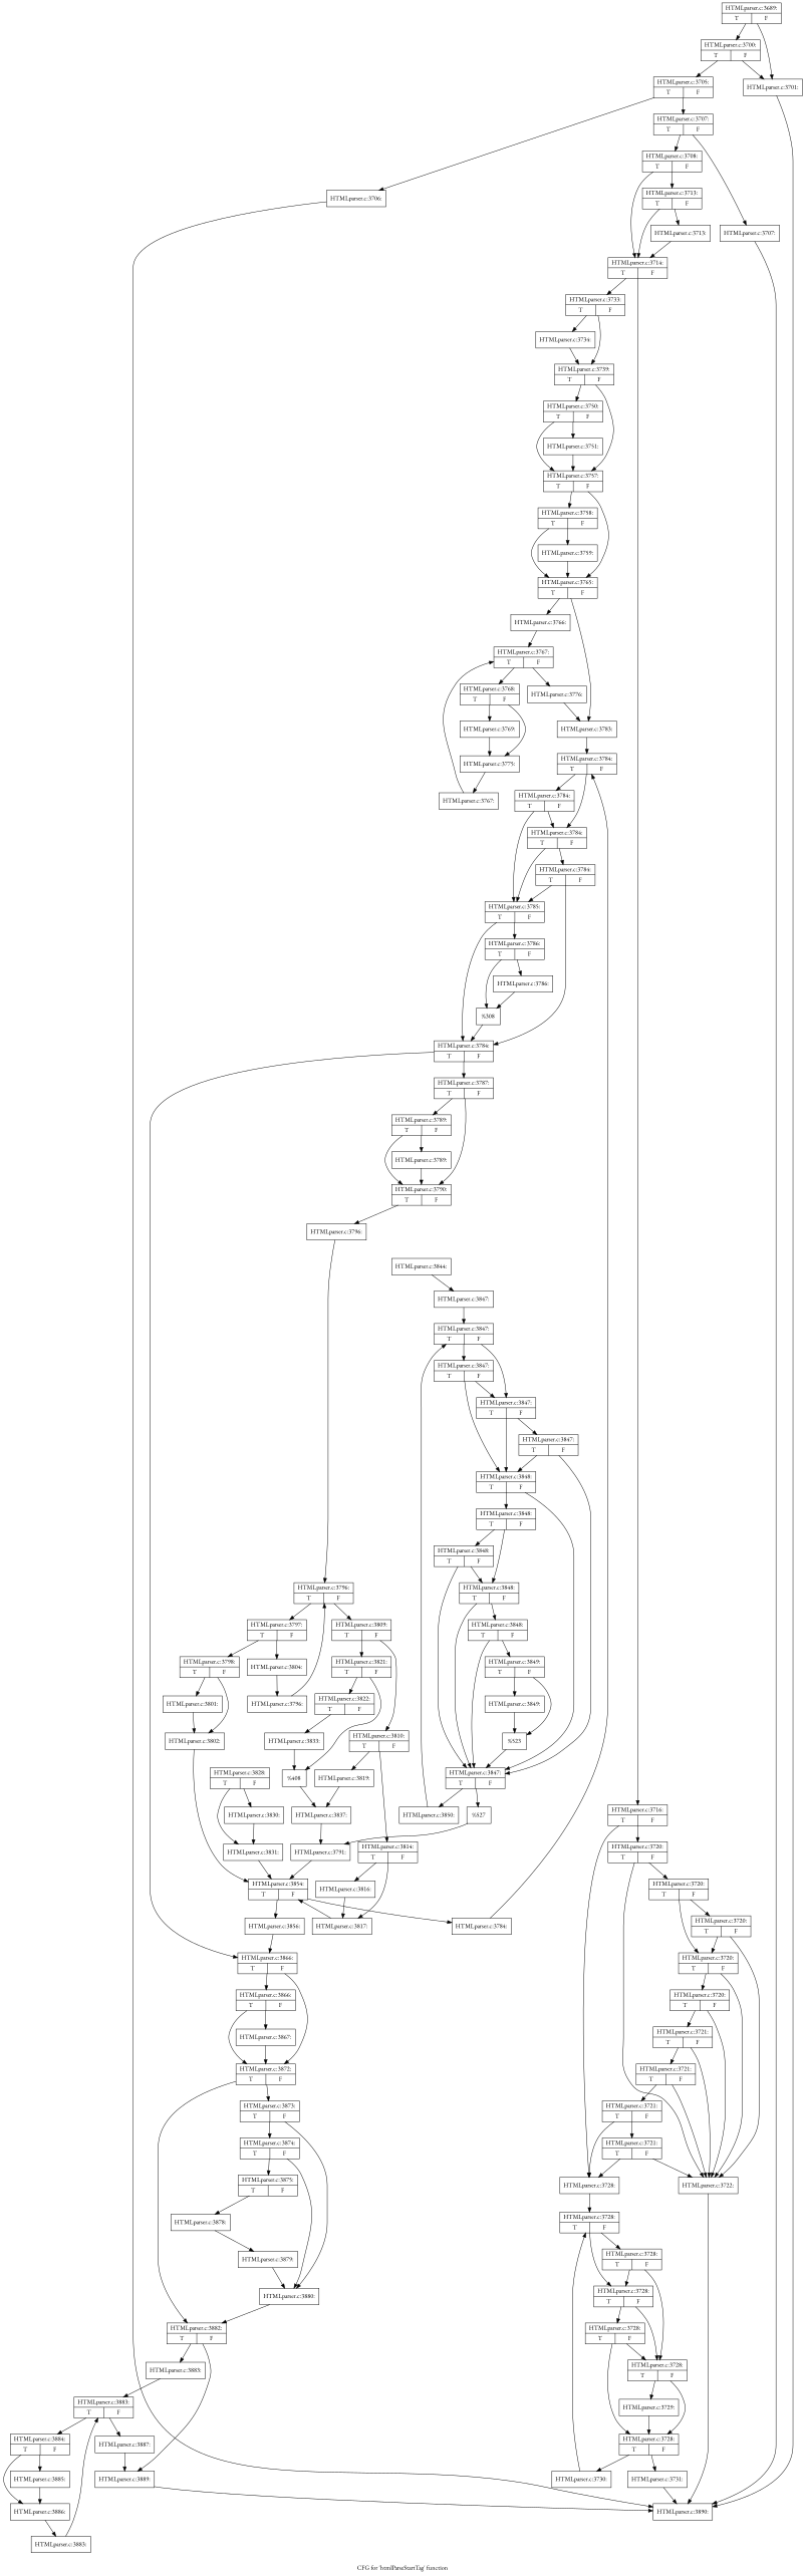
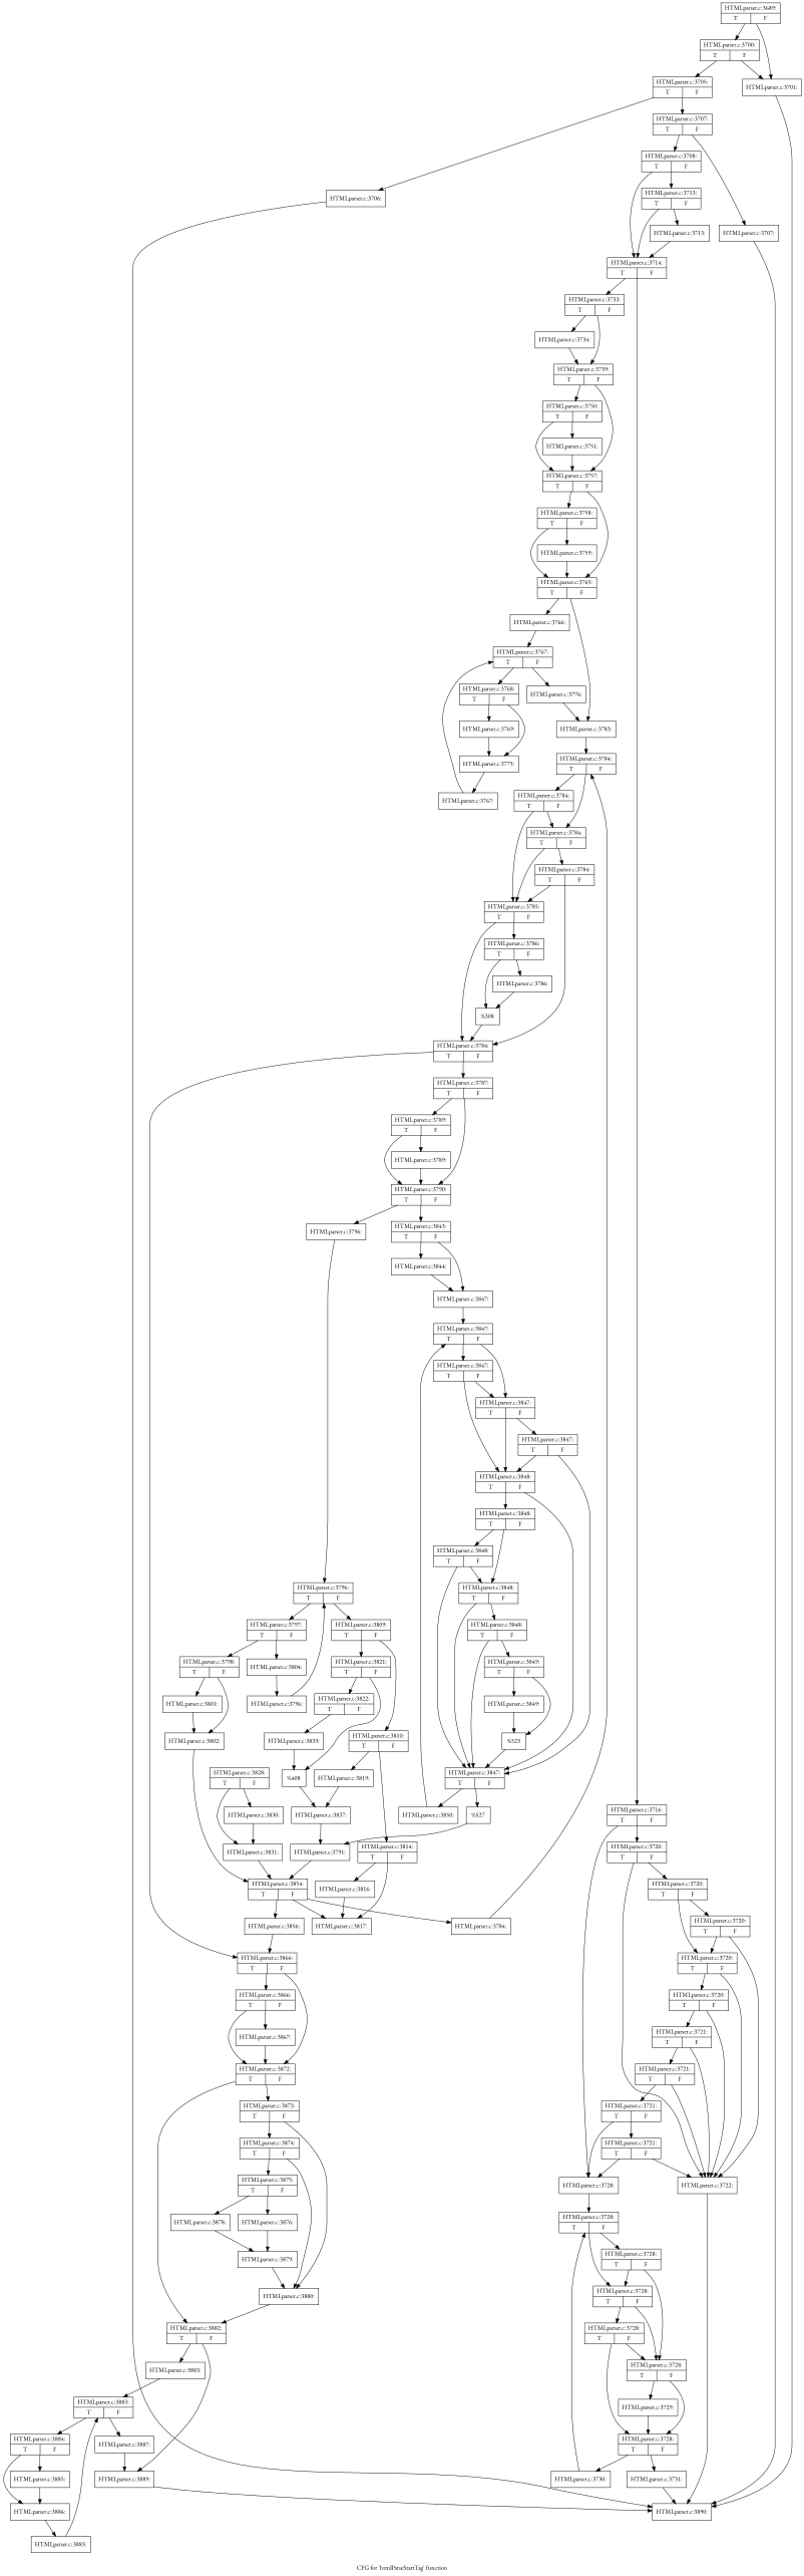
  digraph {
    fontname="EB Garamond"
    label="CFG for 'htmlParseStartTag' function"
    node [fontname="EB Garamond" shape=record]
    edge [fontname="EB Garamond"]
    n1 [label="{HTMLparser.c:3689:|{<s0>T|<s1>F}}"]
    n2 [label="{HTMLparser.c:3701:}"]
    n3 [label="{HTMLparser.c:3700:|{<s0>T|<s1>F}}"]
    n4 [label="{HTMLparser.c:3890:}"]
    n5 [label="{HTMLparser.c:3705:|{<s0>T|<s1>F}}"]
    n6 [label="{HTMLparser.c:3706:}"]
    n7 [label="{HTMLparser.c:3707:|{<s0>T|<s1>F}}"]
    n8 [label="{HTMLparser.c:3707:}"]
    n9 [label="{HTMLparser.c:3708:|{<s0>T|<s1>F}}"]
    n10 [label="{HTMLparser.c:3713:|{<s0>T|<s1>F}}"]
    n11 [label="{HTMLparser.c:3714:|{<s0>T|<s1>F}}"]
    n12 [label="{HTMLparser.c:3713:}"]
    n13 [label="{HTMLparser.c:3716:|{<s0>T|<s1>F}}"]
    n14 [label="{HTMLparser.c:3733:|{<s0>T|<s1>F}}"]
    n15 [label="{HTMLparser.c:3720:|{<s0>T|<s1>F}}"]
    n16 [label="{HTMLparser.c:3728:}"]
    n17 [label="{HTMLparser.c:3734:}"]
    n18 [label="{HTMLparser.c:3739:|{<s0>T|<s1>F}}"]
    n19 [label="{HTMLparser.c:3722:}"]
    n20 [label="{HTMLparser.c:3720:|{<s0>T|<s1>F}}"]
    n21 [label="{HTMLparser.c:3728:|{<s0>T|<s1>F}}"]
    n22 [label="{HTMLparser.c:3750:|{<s0>T|<s1>F}}"]
    n23 [label="{HTMLparser.c:3757:|{<s0>T|<s1>F}}"]
    n24 [label="{HTMLparser.c:3720:|{<s0>T|<s1>F}}"]
    n25 [label="{HTMLparser.c:3720:|{<s0>T|<s1>F}}"]
    n26 [label="{HTMLparser.c:3728:|{<s0>T|<s1>F}}"]
    n27 [label="{HTMLparser.c:3728:|{<s0>T|<s1>F}}"]
    n28 [label="{HTMLparser.c:3720:|{<s0>T|<s1>F}}"]
    n29 [label="{HTMLparser.c:3721:|{<s0>T|<s1>F}}"]
    n30 [label="{HTMLparser.c:3721:|{<s0>T|<s1>F}}"]
    n31 [label="{HTMLparser.c:3721:|{<s0>T|<s1>F}}"]
    n32 [label="{HTMLparser.c:3721:|{<s0>T|<s1>F}}"]
    n33 [label="{HTMLparser.c:3728:|{<s0>T|<s1>F}}"]
    n34 [label="{HTMLparser.c:3728:|{<s0>T|<s1>F}}"]
    n35 [label="{HTMLparser.c:3728:|{<s0>T|<s1>F}}"]
    n36 [label="{HTMLparser.c:3729:}"]
    n37 [label="{HTMLparser.c:3730:}"]
    n38 [label="{HTMLparser.c:3731:}"]
    n39 [label="{HTMLparser.c:3751:}"]
    n40 [label="{HTMLparser.c:3758:|{<s0>T|<s1>F}}"]
    n41 [label="{HTMLparser.c:3765:|{<s0>T|<s1>F}}"]
    n42 [label="{HTMLparser.c:3759:}"]
    n43 [label="{HTMLparser.c:3766:}"]
    n44 [label="{HTMLparser.c:3783:}"]
    n45 [label="{HTMLparser.c:3767:|{<s0>T|<s1>F}}"]
    n46 [label="{HTMLparser.c:3784:|{<s0>T|<s1>F}}"]
    n47 [label="{HTMLparser.c:3768:|{<s0>T|<s1>F}}"]
    n48 [label="{HTMLparser.c:3776:}"]
    n49 [label="{HTMLparser.c:3784:|{<s0>T|<s1>F}}"]
    n50 [label="{HTMLparser.c:3784:|{<s0>T|<s1>F}}"]
    n51 [label="{HTMLparser.c:3769:}"]
    n52 [label="{HTMLparser.c:3775:}"]
    n53 [label="{HTMLparser.c:3767:}"]
    n54 [label="{HTMLparser.c:3785:|{<s0>T|<s1>F}}"]
    n55 [label="{HTMLparser.c:3784:|{<s0>T|<s1>F}}"]
    n56 [label="{HTMLparser.c:3784:|{<s0>T|<s1>F}}"]
    n57 [label="{HTMLparser.c:3786:|{<s0>T|<s1>F}}"]
    n58 [label="{HTMLparser.c:3787:|{<s0>T|<s1>F}}"]
    n59 [label="{HTMLparser.c:3866:|{<s0>T|<s1>F}}"]
    n60 [label="{%308}"]
    n61 [label="{HTMLparser.c:3786:}"]
    n62 [label="{HTMLparser.c:3789:|{<s0>T|<s1>F}}"]
    n63 [label="{HTMLparser.c:3790:|{<s0>T|<s1>F}}"]
    n64 [label="{HTMLparser.c:3866:|{<s0>T|<s1>F}}"]
    n65 [label="{HTMLparser.c:3872:|{<s0>T|<s1>F}}"]
    n66 [label="{HTMLparser.c:3789:}"]
    n67 [label="{HTMLparser.c:3796:}"]
+   n68 [label="{HTMLparser.c:3843:|{<s0>T|<s1>F}}"]
    n69 [label="{HTMLparser.c:3867:}"]
    n70 [label="{HTMLparser.c:3882:|{<s0>T|<s1>F}}"]
    n71 [label="{HTMLparser.c:3873:|{<s0>T|<s1>F}}"]
    n72 [label="{HTMLparser.c:3796:|{<s0>T|<s1>F}}"]
    n73 [label="{HTMLparser.c:3844:}"]
    n74 [label="{HTMLparser.c:3847:}"]
    n75 [label="{HTMLparser.c:3797:|{<s0>T|<s1>F}}"]
    n76 [label="{HTMLparser.c:3809:|{<s0>T|<s1>F}}"]
    n77 [label="{HTMLparser.c:3847:|{<s0>T|<s1>F}}"]
    n78 [label="{HTMLparser.c:3798:|{<s0>T|<s1>F}}"]
    n79 [label="{HTMLparser.c:3804:}"]
    n80 [label="{HTMLparser.c:3810:|{<s0>T|<s1>F}}"]
    n81 [label="{HTMLparser.c:3821:|{<s0>T|<s1>F}}"]
    n82 [label="{HTMLparser.c:3801:}"]
    n83 [label="{HTMLparser.c:3802:}"]
    n84 [label="{HTMLparser.c:3796:}"]
    n85 [label="{HTMLparser.c:3814:|{<s0>T|<s1>F}}"]
    n86 [label="{HTMLparser.c:3819:}"]
    n87 [label="{HTMLparser.c:3822:|{<s0>T|<s1>F}}"]
    n88 [label="{%408}"]
    n89 [label="{HTMLparser.c:3854:|{<s0>T|<s1>F}}"]
    n90 [label="{HTMLparser.c:3856:}"]
    n91 [label="{HTMLparser.c:3784:}"]
    n92 [label="{HTMLparser.c:3816:}"]
    n93 [label="{HTMLparser.c:3817:}"]
    n94 [label="{HTMLparser.c:3837:}"]
    n95 [label="{HTMLparser.c:3833:}"]
    n96 [label="{HTMLparser.c:3791:}"]
    n97 [label="{HTMLparser.c:3828:|{<s0>T|<s1>F}}"]
    n98 [label="{HTMLparser.c:3830:}"]
    n99 [label="{HTMLparser.c:3831:}"]
    n100 [label="{HTMLparser.c:3847:|{<s0>T|<s1>F}}"]
    n101 [label="{HTMLparser.c:3847:|{<s0>T|<s1>F}}"]
    n102 [label="{HTMLparser.c:3848:|{<s0>T|<s1>F}}"]
    n103 [label="{HTMLparser.c:3847:|{<s0>T|<s1>F}}"]
    n104 [label="{HTMLparser.c:3847:|{<s0>T|<s1>F}}"]
    n105 [label="{HTMLparser.c:3848:|{<s0>T|<s1>F}}"]
    n106 [label="{HTMLparser.c:3850:}"]
    n107 [label="{%527}"]
    n108 [label="{HTMLparser.c:3848:|{<s0>T|<s1>F}}"]
    n109 [label="{HTMLparser.c:3848:|{<s0>T|<s1>F}}"]
    n110 [label="{HTMLparser.c:3848:|{<s0>T|<s1>F}}"]
    n111 [label="{HTMLparser.c:3849:|{<s0>T|<s1>F}}"]
    n112 [label="{%523}"]
    n113 [label="{HTMLparser.c:3849:}"]
    n114 [label="{HTMLparser.c:3883:}"]
    n115 [label="{HTMLparser.c:3889:}"]
    n116 [label="{HTMLparser.c:3874:|{<s0>T|<s1>F}}"]
    n117 [label="{HTMLparser.c:3880:}"]
    n118 [label="{HTMLparser.c:3883:|{<s0>T|<s1>F}}"]
    n119 [label="{HTMLparser.c:3875:|{<s0>T|<s1>F}}"]
+   n120 [label="{HTMLparser.c:3876:}"]
    n121 [label="{HTMLparser.c:3878:}"]
    n122 [label="{HTMLparser.c:3879:}"]
    n123 [label="{HTMLparser.c:3884:|{<s0>T|<s1>F}}"]
    n124 [label="{HTMLparser.c:3887:}"]
    n125 [label="{HTMLparser.c:3885:}"]
    n126 [label="{HTMLparser.c:3886:}"]
    n127 [label="{HTMLparser.c:3883:}"]
    n1 -> n2
    n1 -> n3
    n2 -> n4
    n3 -> n2
    n3 -> n5
    n5 -> n6
    n5 -> n7
    n6 -> n4
    n7 -> n8
    n7 -> n9
    n8 -> n4
    n9 -> n10
    n9 -> n11
    n10 -> n11
    n10 -> n12
    n11 -> n13
    n11 -> n14
    n12 -> n11
    n13 -> n15
    n13 -> n16
    n14 -> n17
    n14 -> n18
    n15 -> n19
    n15 -> n20
    n16 -> n21
    n17 -> n18
    n18 -> n22
    n18 -> n23
    n19 -> n4
    n20 -> n24
    n20 -> n25
    n21 -> n26
    n21 -> n27
    n22 -> n23
    n22 -> n39
    n23 -> n40
    n23 -> n41
    n24 -> n19
    n24 -> n25
    n25 -> n19
    n25 -> n28
    n26 -> n27
    n26 -> n33
    n27 -> n33
    n27 -> n34
    n28 -> n19
    n28 -> n29
    n29 -> n19
    n29 -> n30
    n30 -> n19
    n30 -> n31
    n31 -> n16
    n31 -> n32
    n32 -> n16
    n32 -> n19
    n33 -> n35
    n33 -> n36
    n34 -> n33
    n34 -> n35
    n35 -> n37
    n35 -> n38
    n36 -> n35
    n37 -> n21
    n38 -> n4
    n39 -> n23
    n40 -> n41
    n40 -> n42
    n41 -> n43
    n41 -> n44
    n42 -> n41
    n43 -> n45
    n44 -> n46
    n45 -> n47
    n45 -> n48
    n46 -> n49
    n46 -> n50
    n47 -> n51
    n47 -> n52
    n48 -> n44
    n49 -> n50
    n49 -> n54
    n50 -> n54
    n50 -> n55
    n51 -> n52
    n52 -> n53
    n53 -> n45
    n54 -> n56
    n54 -> n57
    n55 -> n54
    n55 -> n56
    n56 -> n58
    n56 -> n59
    n57 -> n60
    n57 -> n61
    n58 -> n62
    n58 -> n63
    n59 -> n64
    n59 -> n65
    n60 -> n56
    n61 -> n60
    n62 -> n63
    n62 -> n66
    n63 -> n67
+   n63 -> n68
    n64 -> n65
    n64 -> n69
    n65 -> n70
    n65 -> n71
    n66 -> n63
    n67 -> n72
+   n68 -> n73
+   n68 -> n74
    n69 -> n65
    n70 -> n114
    n70 -> n115
    n71 -> n116
    n71 -> n117
    n72 -> n75
    n72 -> n76
    n73 -> n74
    n74 -> n77
    n75 -> n78
    n75 -> n79
    n76 -> n80
    n76 -> n81
    n77 -> n100
    n77 -> n101
    n78 -> n82
    n78 -> n83
    n79 -> n84
    n80 -> n85
    n80 -> n86
    n81 -> n87
    n81 -> n88
    n82 -> n83
    n83 -> n89
    n84 -> n72
    n85 -> n92
    n85 -> n93
    n86 -> n94
    n87 -> n95
    n88 -> n94
    n89 -> n90
    n89 -> n91
    n90 -> n59
    n91 -> n46
    n92 -> n93
-   n93 -> n89
+   n89 -> n93
    n94 -> n96
    n95 -> n88
    n96 -> n89
    n97 -> n98
    n97 -> n99
    n98 -> n99
    n99 -> n89
    n100 -> n101
    n100 -> n102
    n101 -> n102
    n101 -> n103
    n102 -> n104
    n102 -> n105
    n103 -> n102
    n103 -> n104
    n104 -> n106
    n104 -> n107
    n105 -> n108
    n105 -> n109
    n106 -> n77
    n107 -> n96
    n108 -> n104
    n108 -> n109
    n109 -> n104
    n109 -> n110
    n110 -> n104
    n110 -> n111
    n111 -> n112
    n111 -> n113
    n112 -> n104
    n113 -> n112
    n114 -> n118
    n115 -> n4
    n116 -> n117
    n116 -> n119
    n117 -> n70
    n118 -> n123
    n118 -> n124
+   n119 -> n120
    n119 -> n121
+   n120 -> n122
    n121 -> n122
    n122 -> n117
    n123 -> n125
    n123 -> n126
    n124 -> n115
    n125 -> n126
    n126 -> n127
    n127 -> n118
  }
